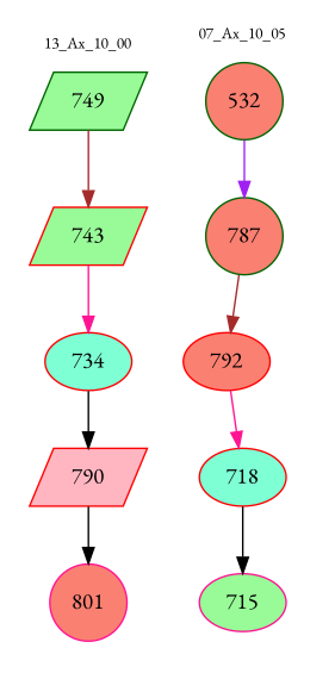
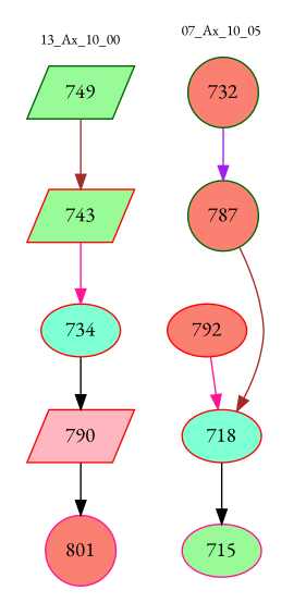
  digraph {
    fontname="EB Garamond"
    node [color=red fillcolor=salmon fontname="EB Garamond" shape=ellipse style=filled]
    edge [color=black fontname="EB Garamond"]
    n1 [color=darkgreen fillcolor=palegreen label=749 shape=parallelogram]
    n2 [fillcolor=palegreen label=743 shape=parallelogram]
    n3 [fillcolor=aquamarine label=734]
    n4 [fillcolor=lightpink label=790 shape=parallelogram]
    n5 [color=deeppink label=801 shape=circle]
-   n6 [color=darkgreen label=532 shape=circle]
+   n6 [color=darkgreen label=732 shape=circle]
    n7 [color=darkgreen label=787 shape=circle]
    n8 [label=792]
    n9 [fillcolor=aquamarine label=718]
    n10 [color=deeppink fillcolor=palegreen label=715]
    subgraph cluster_1 {
      color=white
      fontsize=10
      label="13_Ax_10_00"
      n1
      n2
      n3
      n4
      n5
    }
    subgraph cluster_2 {
      color=white
      fontsize=10
      label="07_Ax_10_05"
      n6
      n7
      n8
      n9
      n10
    }
    n1 -> n2 [color=brown]
    n2 -> n3 [color=deeppink]
    n3 -> n4
    n4 -> n5
    n6 -> n7 [color=purple]
-   n7 -> n8 [color=brown]
+   n7 -> n9 [color=brown]
    n8 -> n9 [color=deeppink]
    n9 -> n10
  }
